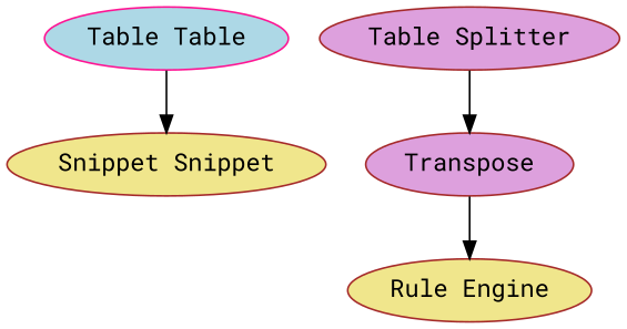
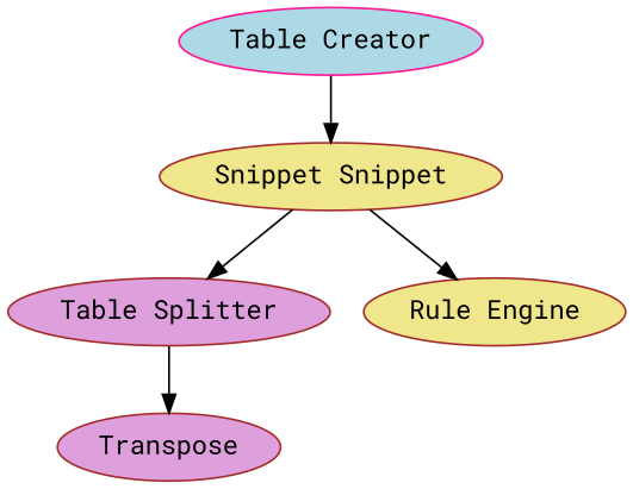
  digraph {
    fontname="Roboto Mono"
    rankdir=TB
    node [color=brown fillcolor=khaki fontname="Roboto Mono" style=filled]
    edge [fontname="Roboto Mono"]
    n1 [label="Snippet Snippet"]
    n2 [fillcolor=plum label="Table Splitter"]
    n3 [fillcolor=plum label=Transpose]
    n4 [label="Rule Engine"]
-   n5 [color=deeppink fillcolor=lightblue label="Table Table"]
+   n5 [color=deeppink fillcolor=lightblue label="Table Creator"]
+   n1 -> n2
    n2 -> n3
-   n3 -> n4
+   n1 -> n4
    n5 -> n1
  }
